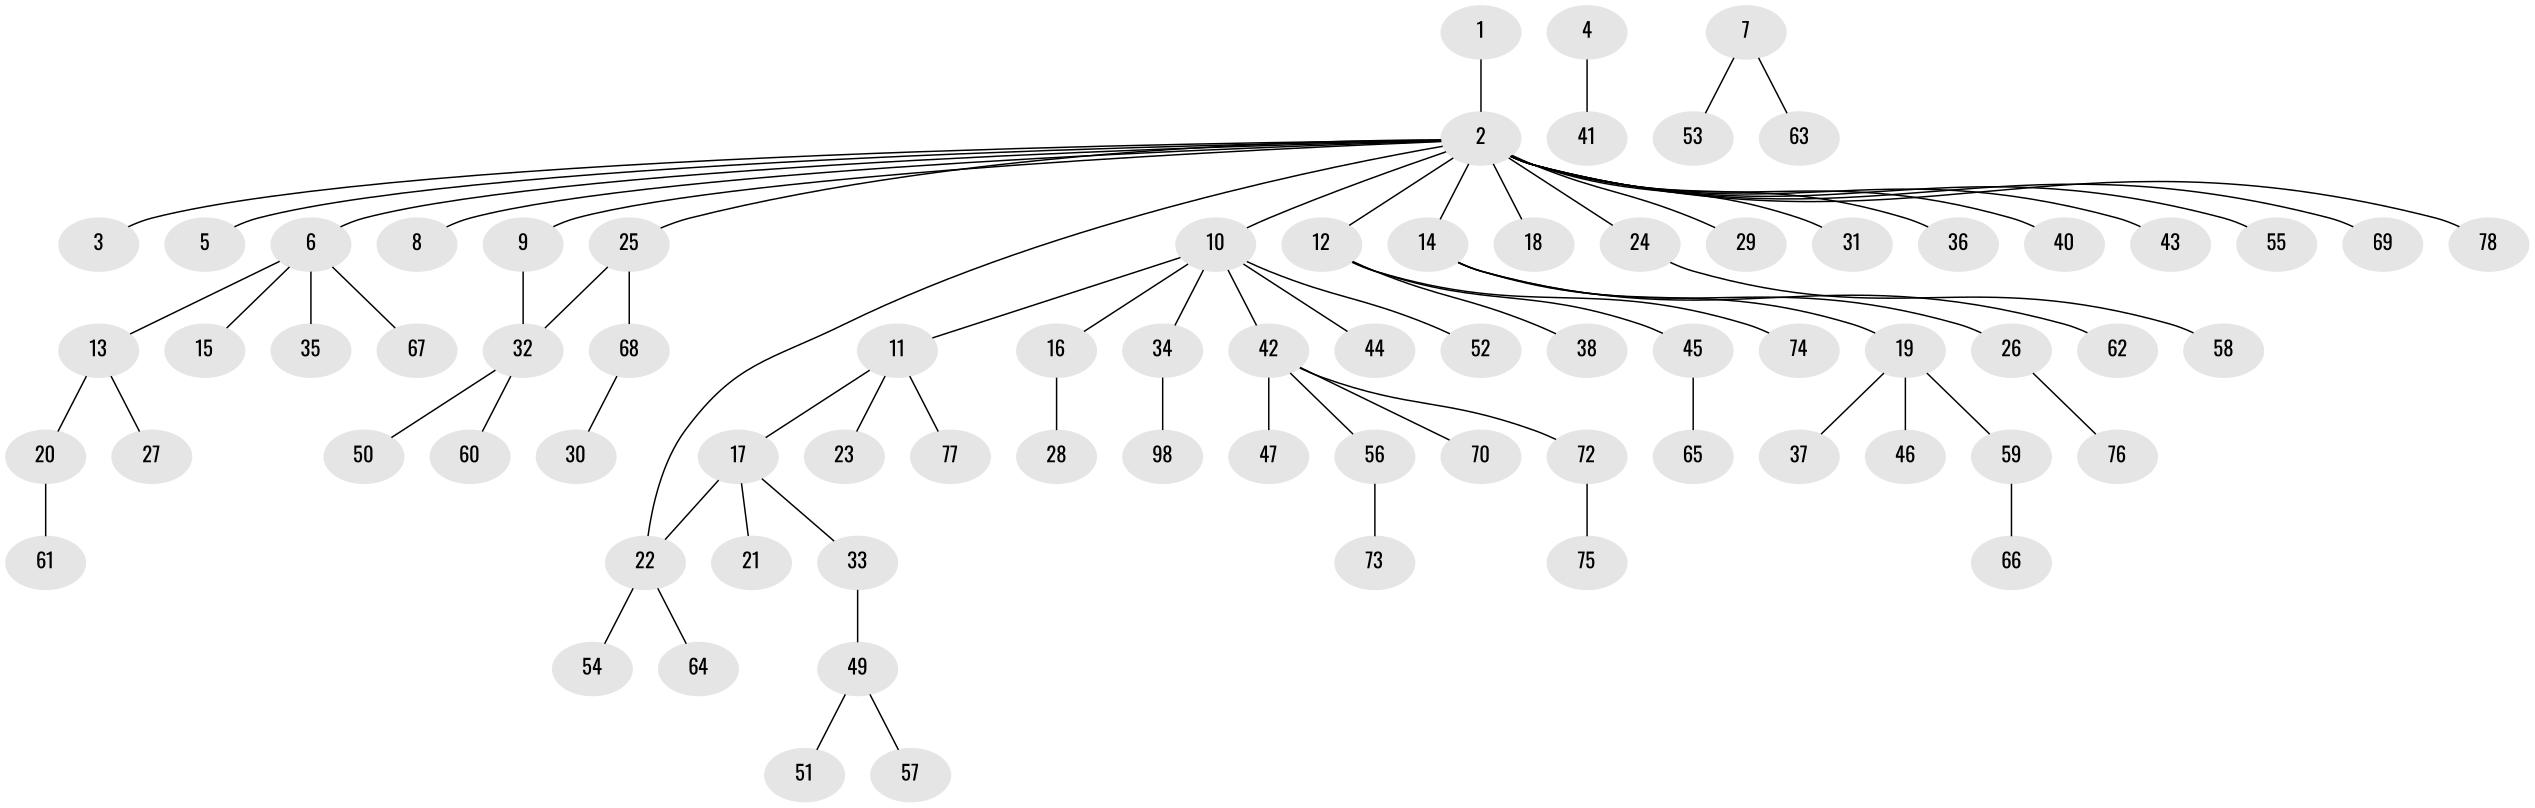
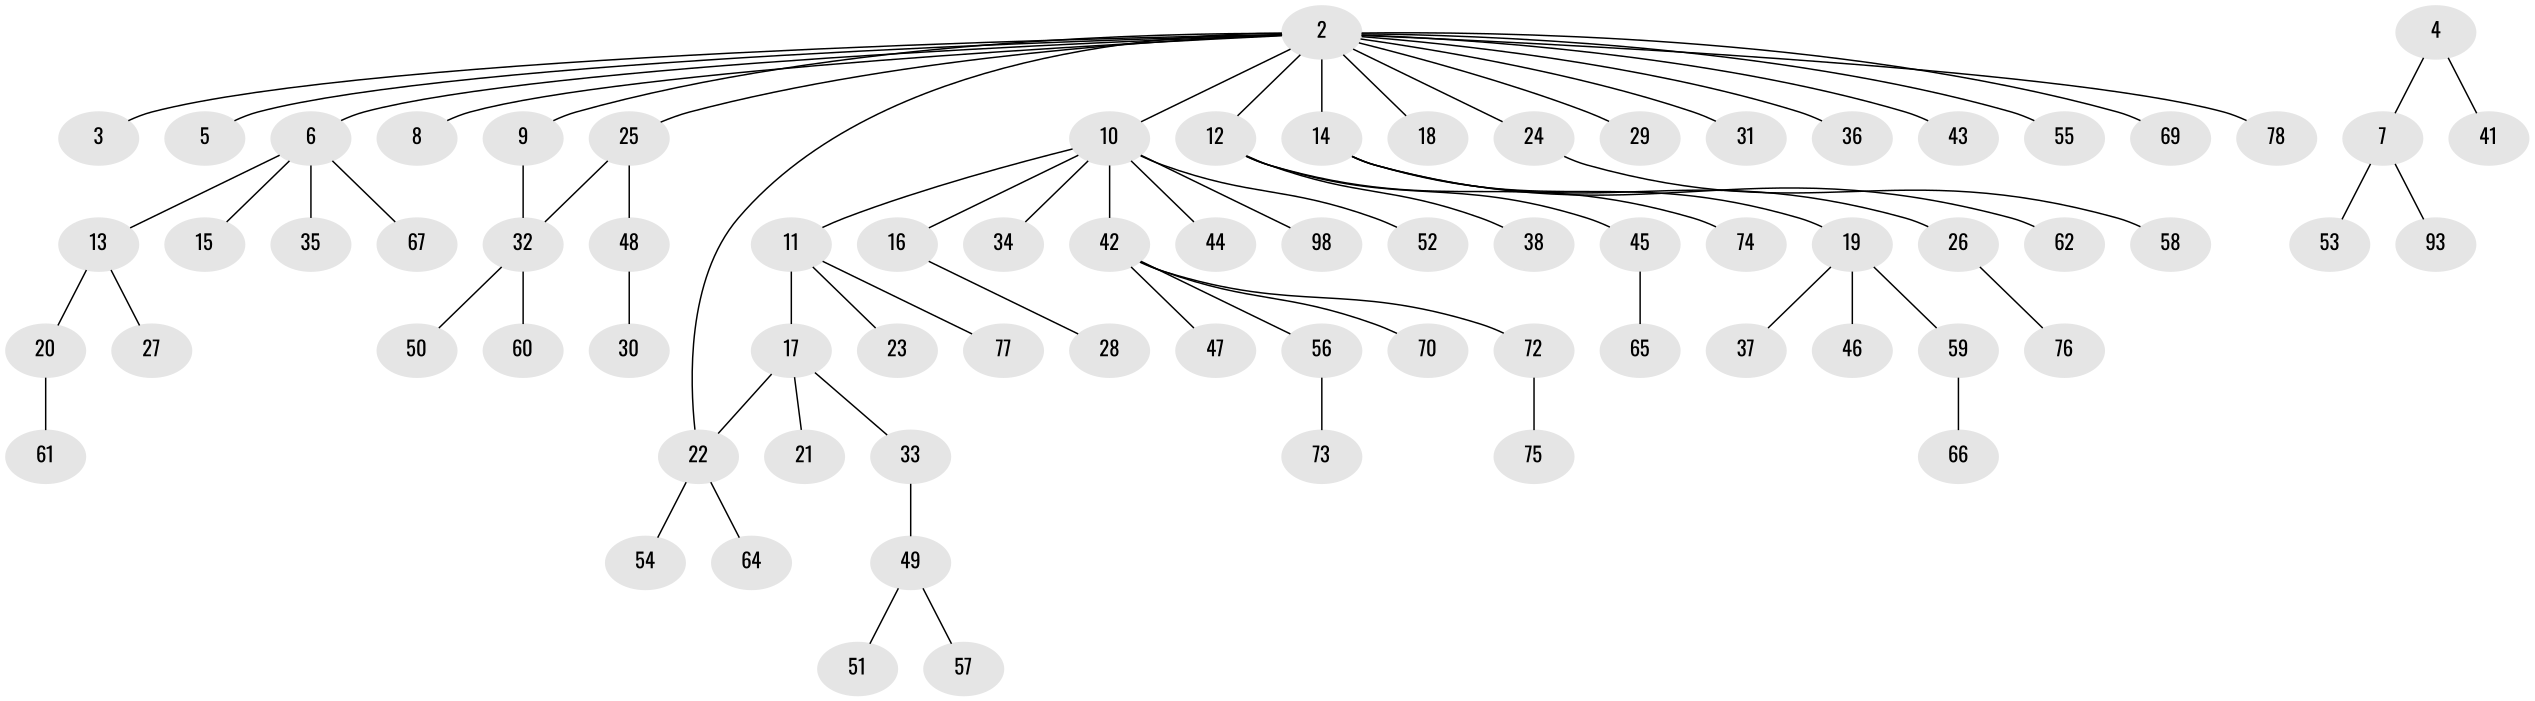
  graph {
    fontname=Oswald
    node [color=gray90 fontname=Oswald style=filled]
    edge [fontname=Oswald]
-   1
    2
    3
    5
    6
    8
    9
    10
    12
    14
    18
    22
    24
    25
    29
    31
    36
-   40
    43
    55
    69
    78
    4
    7
    41
    13
    15
    35
    67
    32
    11
    16
    34
    42
    44
    n36 [label=98]
    52
    38
    45
    74
    19
    26
    62
    54
    64
    58
-   68
+   68 [label=48]
    53
-   63
+   63 [label=93]
    20
    27
    50
    60
    17
    23
    77
    28
    47
    56
    70
    72
    21
    33
    65
    61
    37
    46
    59
    76
    49
    66
    30
    51
    57
    73
    75
-   1 -- 2
    2 -- 3
    2 -- 5
    2 -- 6
    2 -- 8
    2 -- 9
    2 -- 10
    2 -- 12
    2 -- 14
    2 -- 18
    2 -- 22
    2 -- 24
    2 -- 25
    2 -- 29
    2 -- 31
    2 -- 36
-   2 -- 40
    2 -- 43
    2 -- 55
    2 -- 69
    2 -- 78
    6 -- 13
    6 -- 15
    6 -- 35
    6 -- 67
    9 -- 32
    10 -- 11
    10 -- 16
    10 -- 34
    10 -- 42
    10 -- 44
-   34 -- n36
+   10 -- n36
    10 -- 52
    12 -- 38
    12 -- 45
    12 -- 74
    14 -- 19
    14 -- 26
    14 -- 62
    22 -- 54
    22 -- 64
    24 -- 58
    25 -- 32
    25 -- 68
+   4 -- 7
    4 -- 41
    7 -- 53
    7 -- 63
    13 -- 20
    13 -- 27
    32 -- 50
    32 -- 60
    11 -- 17
    11 -- 23
    11 -- 77
    16 -- 28
    42 -- 47
    42 -- 56
    42 -- 70
    42 -- 72
    45 -- 65
    19 -- 37
    19 -- 46
    19 -- 59
    26 -- 76
    68 -- 30
    20 -- 61
    17 -- 22
    17 -- 21
    17 -- 33
    56 -- 73
    72 -- 75
    33 -- 49
    59 -- 66
    49 -- 51
    49 -- 57
  }
